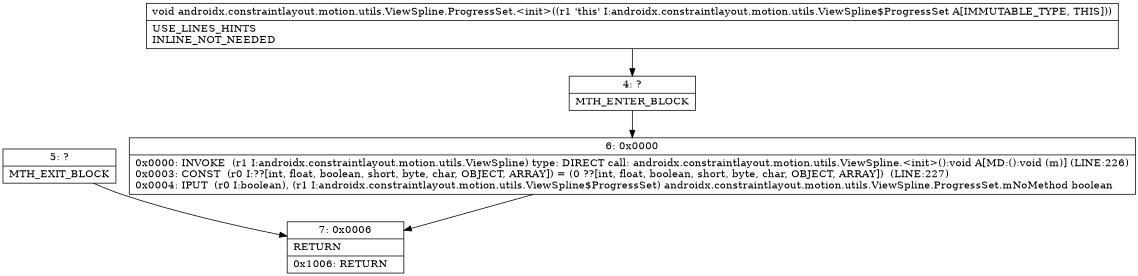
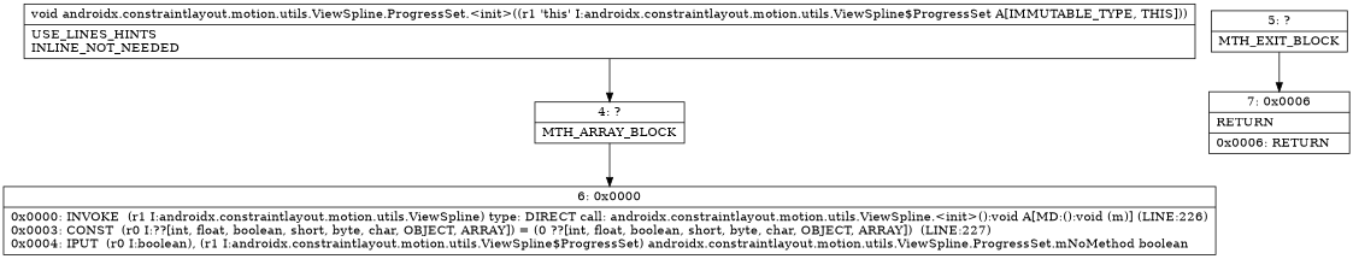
  digraph {
    node [shape=record]
-   n1 [label="{4\:\ ?|MTH_ENTER_BLOCK\l}"]
+   n1 [label="{4\:\ ?|MTH_ARRAY_BLOCK\l}"]
    n2 [label="{6\:\ 0x0000|0x0000: INVOKE  (r1 I:androidx.constraintlayout.motion.utils.ViewSpline) type: DIRECT call: androidx.constraintlayout.motion.utils.ViewSpline.\<init\>():void A[MD:():void (m)] (LINE:226)\l0x0003: CONST  (r0 I:??[int, float, boolean, short, byte, char, OBJECT, ARRAY]) = (0 ??[int, float, boolean, short, byte, char, OBJECT, ARRAY])  (LINE:227)\l0x0004: IPUT  (r0 I:boolean), (r1 I:androidx.constraintlayout.motion.utils.ViewSpline$ProgressSet) androidx.constraintlayout.motion.utils.ViewSpline.ProgressSet.mNoMethod boolean \l}"]
-   n3 [label="{7\:\ 0x0006|RETURN\l|0x1006: RETURN   \l}"]
+   n3 [label="{7\:\ 0x0006|RETURN\l|0x0006: RETURN   \l}"]
    n4 [label="{5\:\ ?|MTH_EXIT_BLOCK\l}"]
    n5 [label="{void androidx.constraintlayout.motion.utils.ViewSpline.ProgressSet.\<init\>((r1 'this' I:androidx.constraintlayout.motion.utils.ViewSpline$ProgressSet A[IMMUTABLE_TYPE, THIS]))  | USE_LINES_HINTS\lINLINE_NOT_NEEDED\l}"]
    n1 -> n2
-   n2 -> n3
    n4 -> n3
    n5 -> n1
  }
